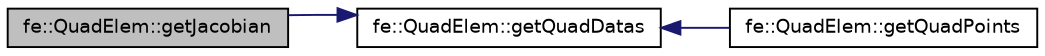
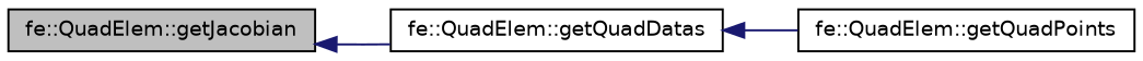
  digraph {
    rankdir=LR
    node [color=black fillcolor=white fontname=Helvetica fontsize=10 shape=record style=filled]
    edge [color=midnightblue dir=back fontname=Helvetica fontsize=10 labelfontname=Helvetica labelfontsize=10 style=solid]
    n1 [fillcolor=grey75 fontcolor=black height=0.2 label="fe::QuadElem::getJacobian" width=0.4]
    n2 [height=0.2 label="fe::QuadElem::getQuadDatas" width=0.4]
    n3 [height=0.2 label="fe::QuadElem::getQuadPoints" width=0.4]
-   n2 -> n1
+   n1 -> n2
    n2 -> n3
  }
